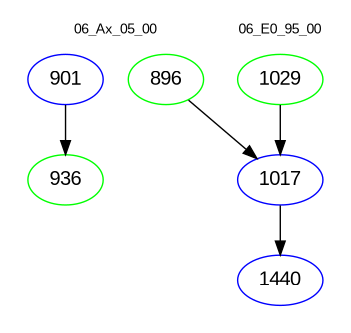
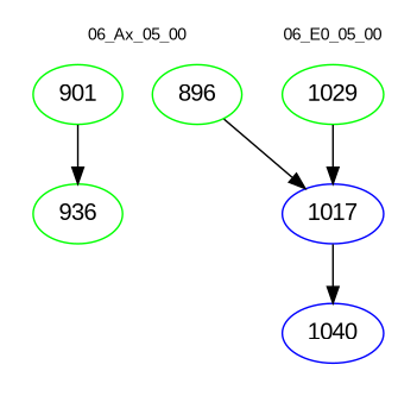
  digraph {
    fontname="Liberation Sans"
    node [color=green fontname="Liberation Sans"]
    edge [color=black fontname="Liberation Sans"]
    n1 [label=896]
-   n2 [color=blue label=901]
+   n2 [label=901]
    n3 [label=936]
    n4 [label=1029]
    n5 [color=blue label=1017]
-   n6 [color=blue label=1440]
+   n6 [color=blue label=1040]
    subgraph cluster_1 {
      color=white
      fontsize=10
      label="06_Ax_05_00"
      n1
      n2
      n3
    }
    subgraph cluster_2 {
      color=white
      fontsize=10
-     label="06_E0_95_00"
+     label="06_E0_05_00"
      n4
      n5
      n6
    }
    n1 -> n5
    n2 -> n3
    n4 -> n5
    n5 -> n6
  }
